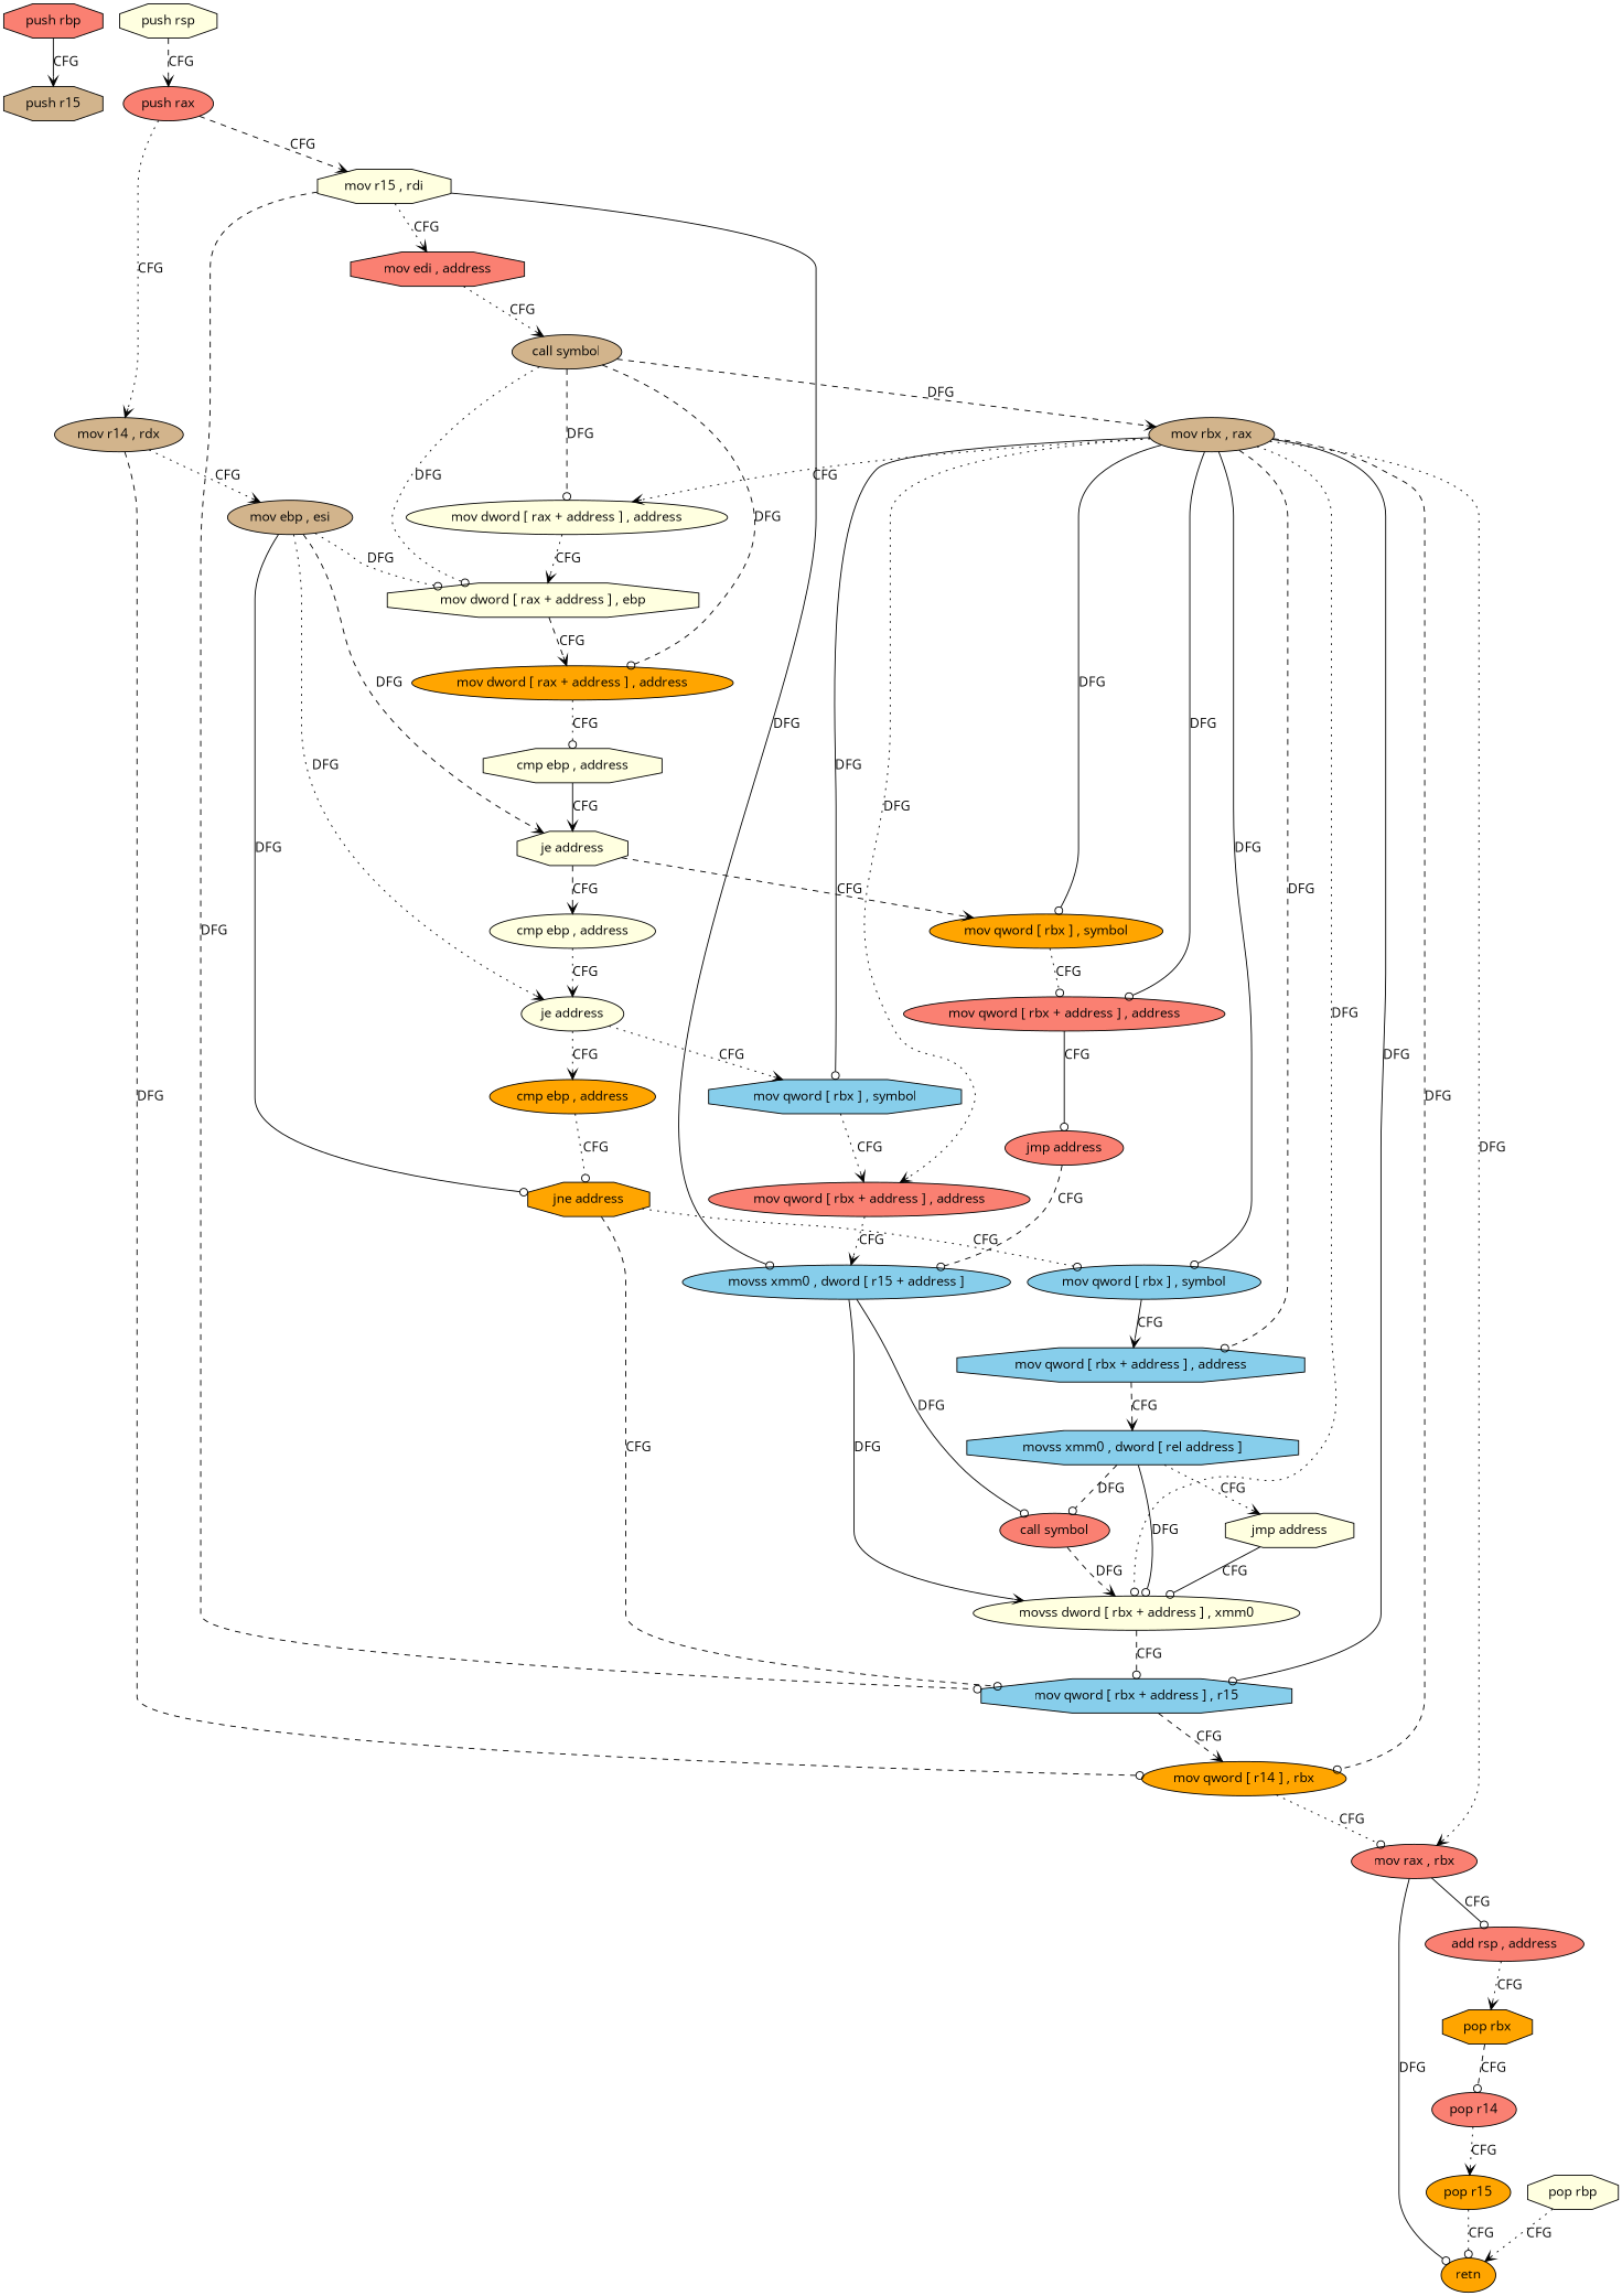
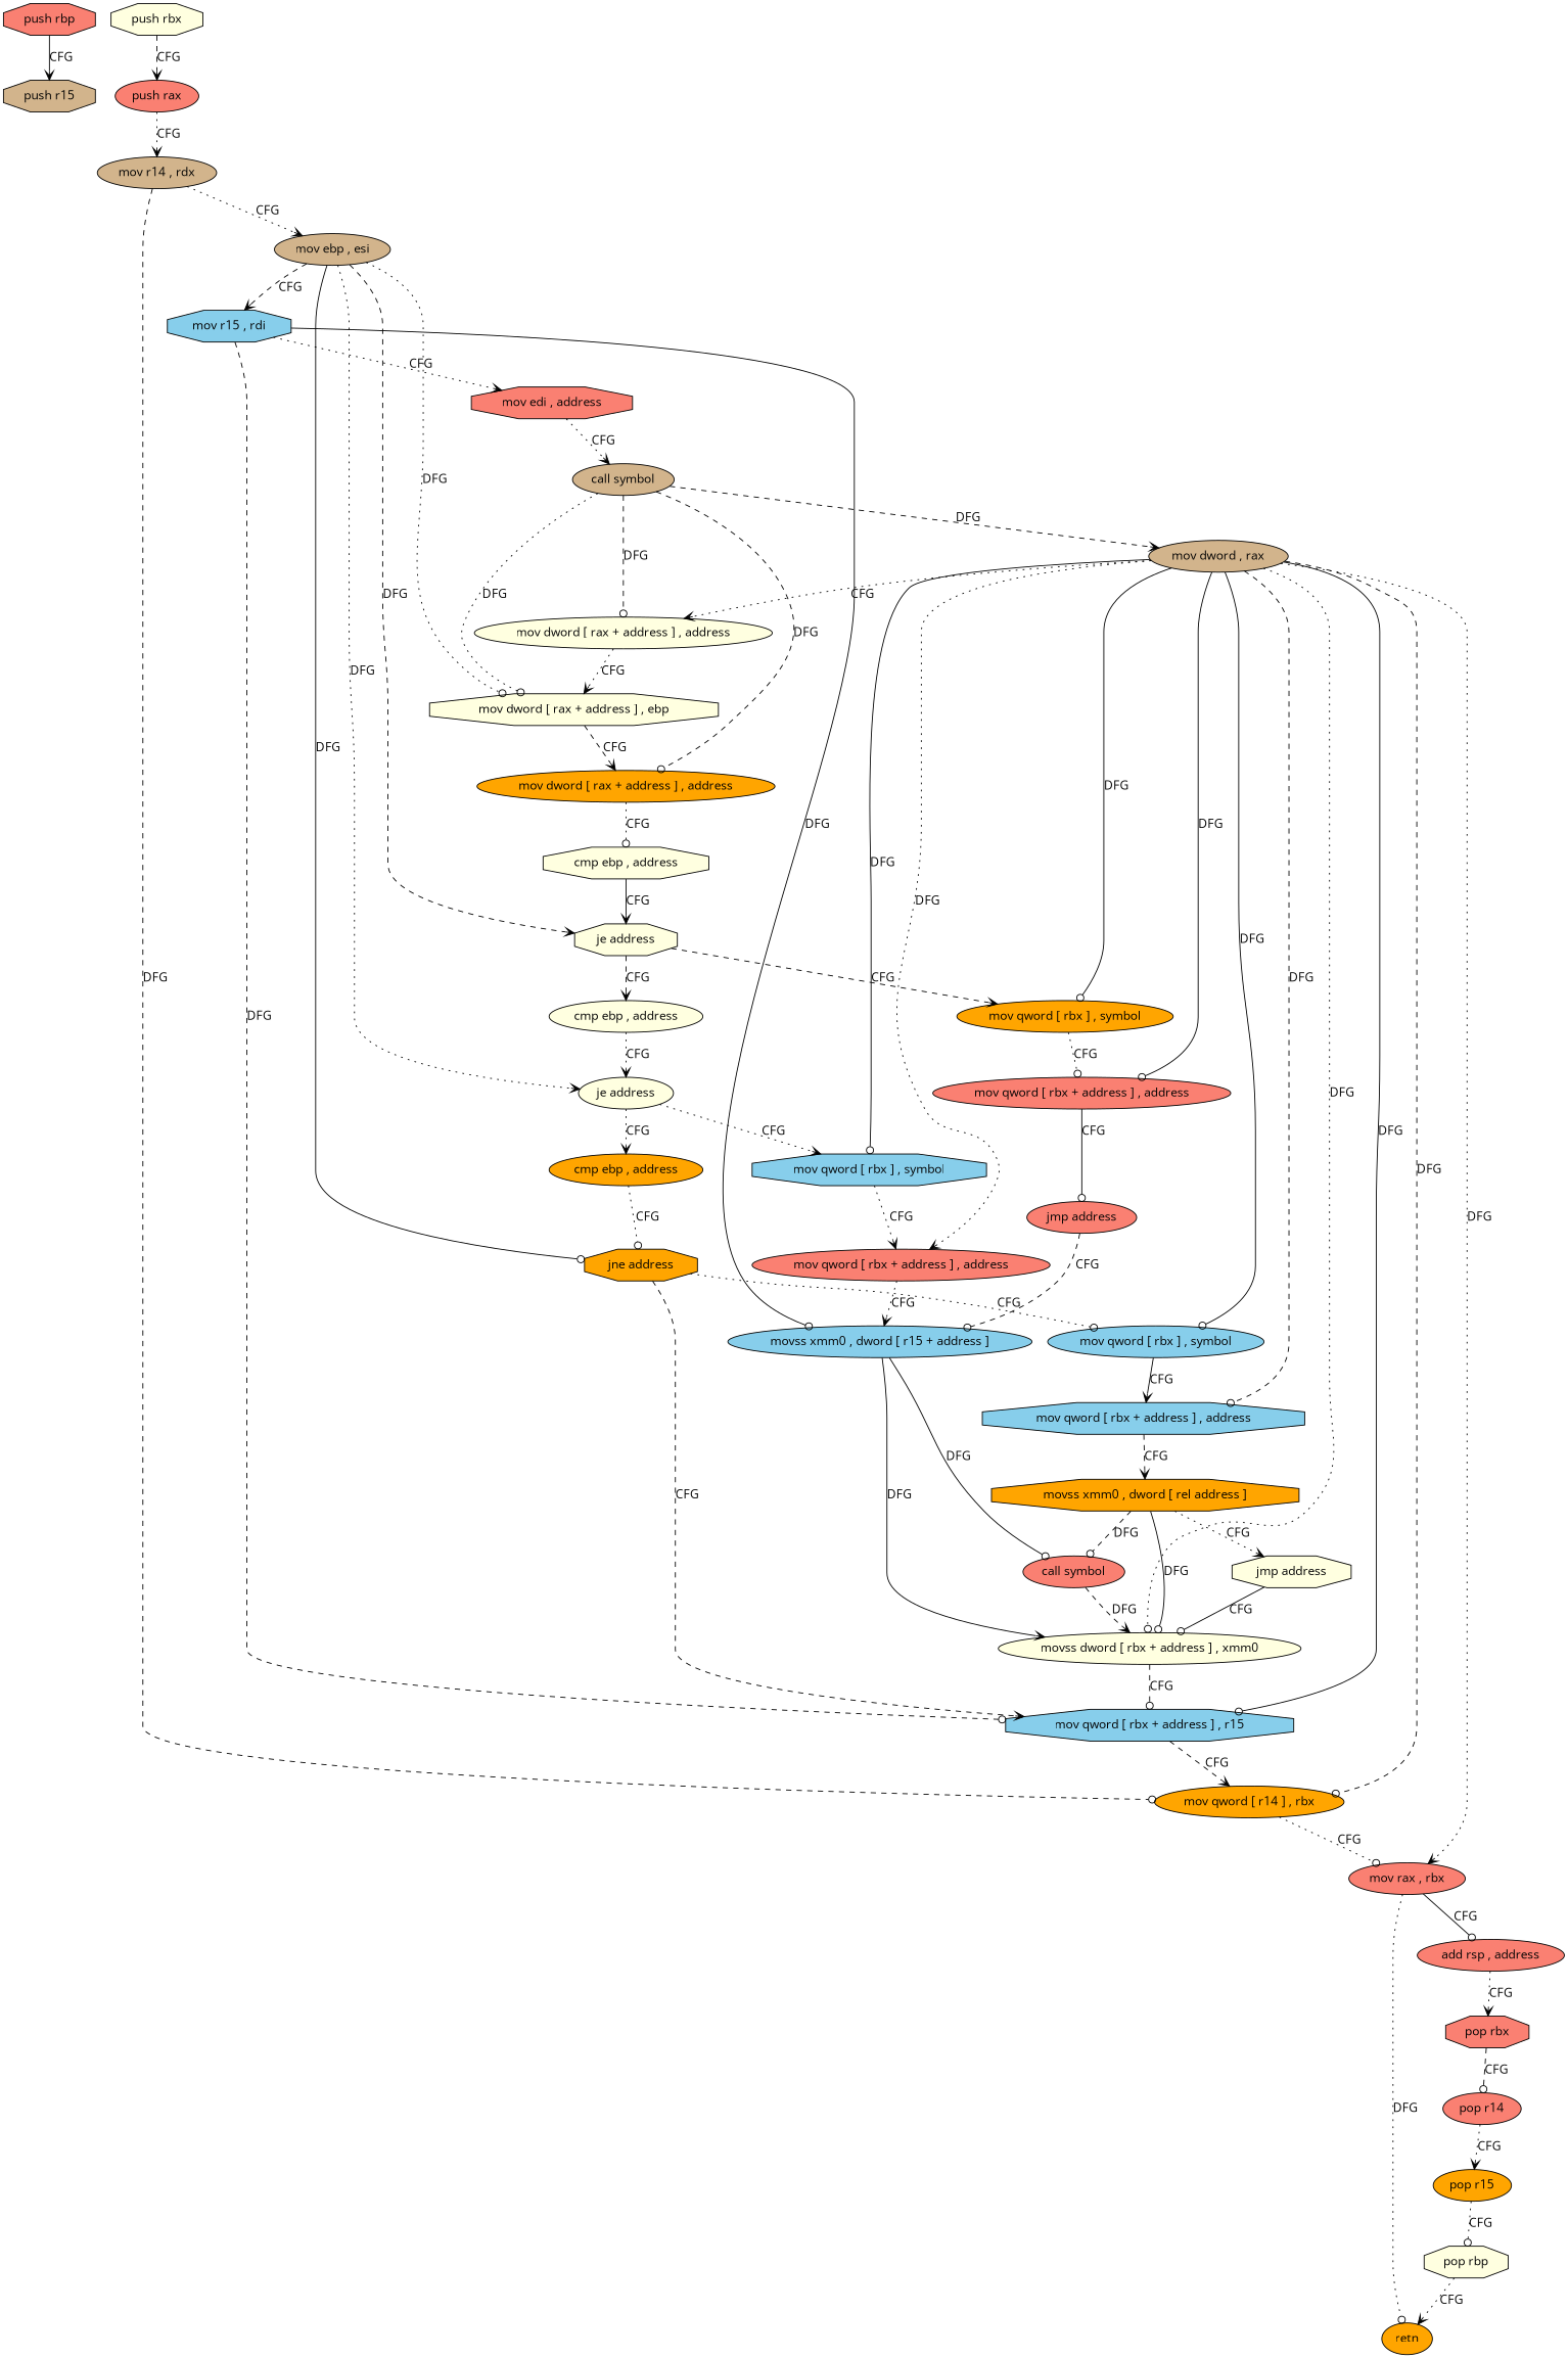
  digraph {
    fontname="Open Sans"
    node [fillcolor=salmon fontname="Open Sans" shape=ellipse style=filled]
    edge [arrowhead=odot fontname="Open Sans" style=dotted]
    n1 [label="push rbp" shape=octagon]
    n2 [fillcolor=tan label="push r15" shape=octagon]
-   n3 [fillcolor=lightyellow label="push rsp" shape=octagon]
+   n3 [fillcolor=lightyellow label="push rbx" shape=octagon]
    n4 [label="push rax"]
    n5 [fillcolor=tan label="mov r14 , rdx"]
    n6 [fillcolor=tan label="mov ebp , esi"]
    n7 [fillcolor=orange label="mov qword [ r14 ] , rbx"]
-   n8 [fillcolor=lightyellow label="mov r15 , rdi" shape=octagon]
+   n8 [fillcolor=skyblue label="mov r15 , rdi" shape=octagon]
    n9 [fillcolor=lightyellow label="mov dword [ rax + address ] , ebp" shape=octagon]
    n10 [fillcolor=lightyellow label="je address" shape=octagon]
    n11 [fillcolor=lightyellow label="je address"]
    n12 [fillcolor=orange label="jne address" shape=octagon]
    n13 [label="mov rax , rbx"]
    n14 [label="mov edi , address" shape=octagon]
    n15 [fillcolor=skyblue label="movss xmm0 , dword [ r15 + address ]"]
    n16 [fillcolor=skyblue label="mov qword [ rbx + address ] , r15" shape=octagon]
    n17 [fillcolor=orange label="mov dword [ rax + address ] , address"]
    n18 [fillcolor=orange label="mov qword [ rbx ] , symbol"]
    n19 [fillcolor=lightyellow label="cmp ebp , address"]
    n20 [fillcolor=skyblue label="mov qword [ rbx ] , symbol" shape=octagon]
    n21 [fillcolor=orange label="cmp ebp , address"]
    n22 [fillcolor=skyblue label="mov qword [ rbx ] , symbol"]
    n23 [fillcolor=tan label="call symbol"]
    n24 [fillcolor=lightyellow label="movss dword [ rbx + address ] , xmm0"]
    n25 [label="call symbol"]
-   n26 [fillcolor=tan label="mov rbx , rax"]
+   n26 [fillcolor=tan label="mov dword , rax"]
    n27 [fillcolor=lightyellow label="mov dword [ rax + address ] , address"]
    n28 [label="mov qword [ rbx + address ] , address"]
    n29 [label="mov qword [ rbx + address ] , address"]
    n30 [fillcolor=skyblue label="mov qword [ rbx + address ] , address" shape=octagon]
    n31 [fillcolor=lightyellow label="cmp ebp , address" shape=octagon]
    n32 [label="jmp address"]
    n33 [label="add rsp , address"]
    n34 [fillcolor=orange label=retn]
-   n35 [fillcolor=skyblue label="movss xmm0 , dword [ rel address ]" shape=octagon]
-   n36 [fillcolor=orange label="pop rbx" shape=octagon]
+   n35 [fillcolor=orange label="movss xmm0 , dword [ rel address ]" shape=octagon]
+   n36 [label="pop rbx" shape=octagon]
    n37 [label="pop r14"]
    n38 [fillcolor=orange label="pop r15"]
    n39 [fillcolor=lightyellow label="pop rbp" shape=octagon]
    n40 [fillcolor=lightyellow label="jmp address" shape=octagon]
    n1 -> n2 [arrowhead=vee label=CFG style=solid]
    n3 -> n4 [arrowhead=vee label=CFG style=dashed]
    n4 -> n5 [arrowhead=vee label=CFG]
    n5 -> n6 [arrowhead=vee label=CFG]
    n5 -> n7 [label=DFG style=dashed]
-   n4 -> n8 [arrowhead=vee label=CFG style=dashed]
+   n6 -> n8 [arrowhead=vee label=CFG style=dashed]
    n6 -> n9 [label=DFG]
    n6 -> n10 [arrowhead=vee label=DFG style=dashed]
    n6 -> n11 [arrowhead=vee label=DFG]
    n6 -> n12 [label=DFG style=solid]
    n7 -> n13 [label=CFG]
    n8 -> n14 [arrowhead=vee label=CFG]
    n8 -> n15 [label=DFG style=solid]
    n8 -> n16 [label=DFG style=dashed]
    n9 -> n17 [arrowhead=vee label=CFG style=dashed]
    n10 -> n18 [arrowhead=vee label=CFG style=dashed]
    n10 -> n19 [arrowhead=vee label=CFG style=dashed]
    n11 -> n20 [arrowhead=vee label=CFG]
    n11 -> n21 [arrowhead=vee label=CFG]
-   n12 -> n16 [label=CFG style=dashed]
+   n12 -> n16 [arrowhead=vee label=CFG style=dashed]
    n12 -> n22 [label=CFG]
    n13 -> n33 [label=CFG style=solid]
-   n13 -> n34 [label=DFG style=solid]
+   n13 -> n34 [label=DFG]
    n14 -> n23 [arrowhead=vee label=CFG]
    n15 -> n24 [arrowhead=vee label=DFG style=solid]
    n15 -> n25 [label=DFG style=solid]
    n16 -> n7 [arrowhead=vee label=CFG style=dashed]
    n17 -> n31 [label=CFG]
    n18 -> n28 [label=CFG]
    n19 -> n11 [arrowhead=vee label=CFG]
    n20 -> n29 [arrowhead=vee label=CFG]
    n21 -> n12 [label=CFG]
    n22 -> n30 [arrowhead=vee label=CFG style=solid]
    n23 -> n9 [label=DFG]
    n23 -> n17 [label=DFG style=dashed]
    n23 -> n26 [arrowhead=vee label=DFG style=dashed]
    n23 -> n27 [label=DFG style=dashed]
    n24 -> n16 [label=CFG style=dashed]
    n25 -> n24 [arrowhead=vee label=DFG style=dashed]
    n26 -> n7 [label=DFG style=dashed]
    n26 -> n13 [arrowhead=vee label=DFG]
    n26 -> n16 [label=DFG style=solid]
    n26 -> n18 [label=DFG style=solid]
    n26 -> n20 [label=DFG style=solid]
    n26 -> n22 [label=DFG style=solid]
    n26 -> n24 [label=DFG]
    n26 -> n27 [arrowhead=vee label=CFG]
    n26 -> n28 [label=DFG style=solid]
    n26 -> n29 [arrowhead=vee label=DFG]
    n26 -> n30 [label=DFG style=dashed]
    n27 -> n9 [arrowhead=vee label=CFG]
    n28 -> n32 [label=CFG style=solid]
    n29 -> n15 [arrowhead=vee label=CFG]
    n30 -> n35 [arrowhead=vee label=CFG style=dashed]
    n31 -> n10 [arrowhead=vee label=CFG style=solid]
    n32 -> n15 [label=CFG style=dashed]
    n33 -> n36 [arrowhead=vee label=CFG]
    n35 -> n24 [label=DFG style=solid]
    n35 -> n25 [label=DFG style=dashed]
    n35 -> n40 [arrowhead=vee label=CFG]
    n36 -> n37 [label=CFG style=dashed]
    n37 -> n38 [arrowhead=vee label=CFG]
-   n38 -> n34 [label=CFG]
+   n38 -> n39 [label=CFG]
    n39 -> n34 [arrowhead=vee label=CFG]
    n40 -> n24 [label=CFG style=solid]
  }
